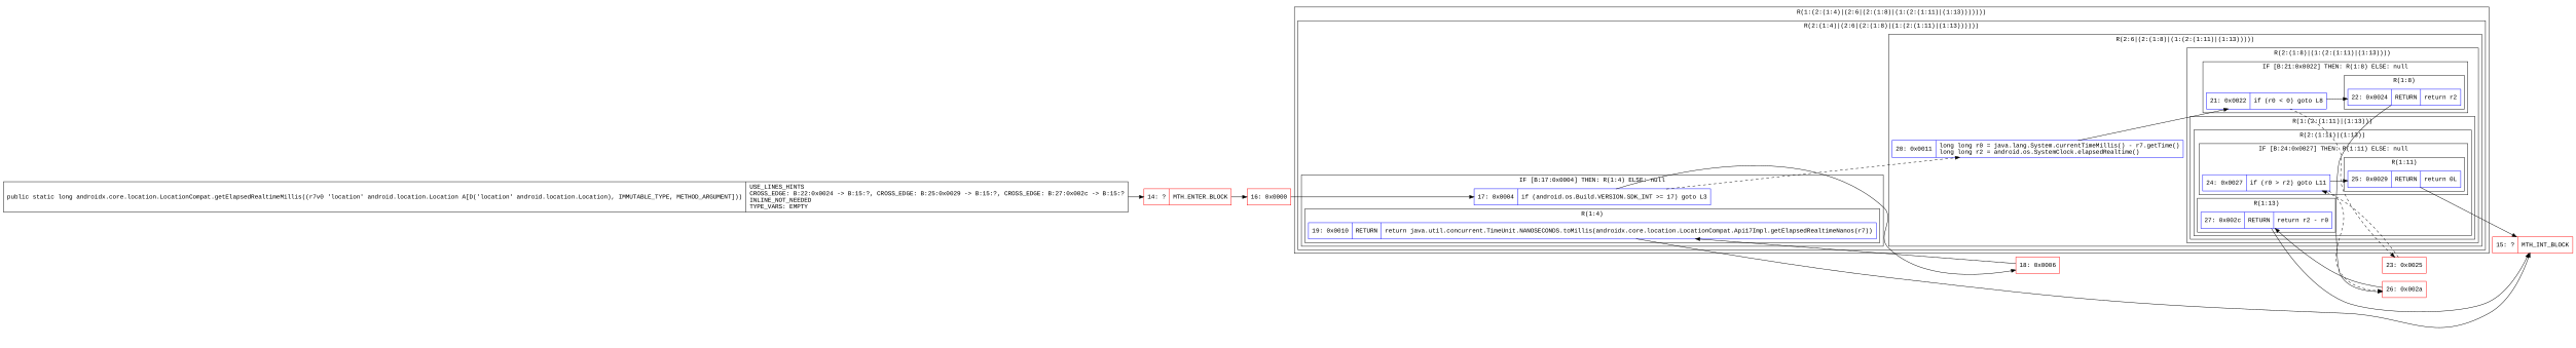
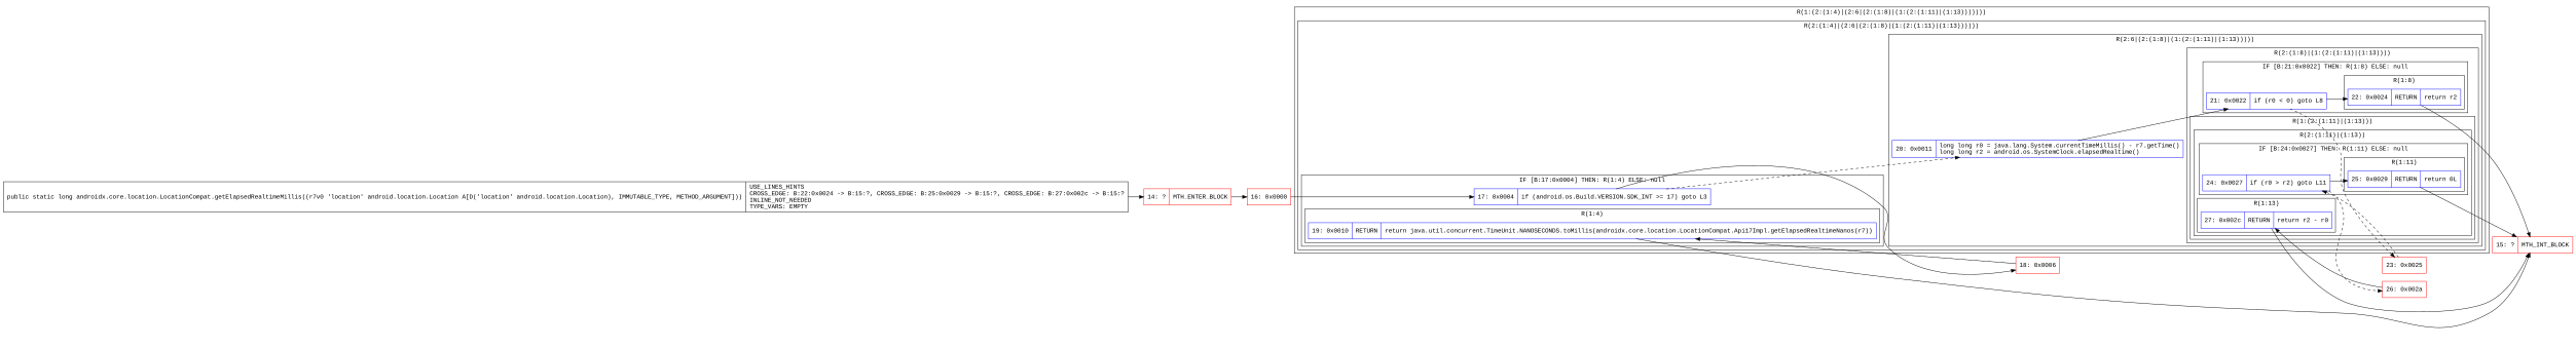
  digraph {
    fontname="Liberation Mono"
    rankdir=LR
    node [color=blue fontname="Liberation Mono" shape=record]
    edge [fontname="Liberation Mono"]
    n1 [label="{19\:\ 0x0010|RETURN\l|return java.util.concurrent.TimeUnit.NANOSECONDS.toMillis(androidx.core.location.LocationCompat.Api17Impl.getElapsedRealtimeNanos(r7))\l}"]
    n2 [label="{17\:\ 0x0004|if (android.os.Build.VERSION.SDK_INT \>= 17) goto L3\l}"]
    n3 [label="{22\:\ 0x0024|RETURN\l|return r2\l}"]
    n4 [label="{21\:\ 0x0022|if (r0 \< 0) goto L8\l}"]
    n5 [label="{25\:\ 0x0029|RETURN\l|return 0L\l}"]
    n6 [label="{24\:\ 0x0027|if (r0 \> r2) goto L11\l}"]
    n7 [label="{27\:\ 0x002c|RETURN\l|return r2 \- r0\l}"]
    n8 [label="{20\:\ 0x0011|long long r0 = java.lang.System.currentTimeMillis() \- r7.getTime()\llong long r2 = android.os.SystemClock.elapsedRealtime()\l}"]
    n9 [color=red label="{15\:\ ?|MTH_INT_BLOCK\l}"]
    n10 [color=red label="{18\:\ 0x0006}"]
    n11 [color=red label="{23\:\ 0x0025}"]
    n12 [color=red label="{26\:\ 0x002a}"]
    n13 [color=red label="{14\:\ ?|MTH_ENTER_BLOCK\l}"]
    n14 [color=red label="{16\:\ 0x0000}"]
    n15 [label="{public static long androidx.core.location.LocationCompat.getElapsedRealtimeMillis((r7v0 'location' android.location.Location A[D('location' android.location.Location), IMMUTABLE_TYPE, METHOD_ARGUMENT]))  | USE_LINES_HINTS\lCROSS_EDGE: B:22:0x0024 \-\> B:15:?, CROSS_EDGE: B:25:0x0029 \-\> B:15:?, CROSS_EDGE: B:27:0x002c \-\> B:15:?\lINLINE_NOT_NEEDED\lTYPE_VARS: EMPTY\l}" color=""]
    subgraph cluster_1 {
      label="R(1:(2:(1:4)|(2:6|(2:(1:8)|(1:(2:(1:11)|(1:13)))))))"
      subgraph cluster_2 {
        label="R(2:(1:4)|(2:6|(2:(1:8)|(1:(2:(1:11)|(1:13))))))"
        subgraph cluster_3 {
          label="IF [B:17:0x0004] THEN: R(1:4) ELSE: null"
          n2
          subgraph cluster_4 {
            label="R(1:4)"
            n1
          }
        }
        subgraph cluster_5 {
          label="R(2:6|(2:(1:8)|(1:(2:(1:11)|(1:13)))))"
          n8
          subgraph cluster_6 {
            label="R(2:(1:8)|(1:(2:(1:11)|(1:13))))"
            subgraph cluster_7 {
              label="IF [B:21:0x0022] THEN: R(1:8) ELSE: null"
              n4
              subgraph cluster_8 {
                label="R(1:8)"
                n3
              }
            }
            subgraph cluster_9 {
              label="R(1:(2:(1:11)|(1:13)))"
              subgraph cluster_10 {
                label="R(2:(1:11)|(1:13))"
                subgraph cluster_11 {
                  label="IF [B:24:0x0027] THEN: R(1:11) ELSE: null"
                  n6
                  subgraph cluster_12 {
                    label="R(1:11)"
                    n5
                  }
                }
                subgraph cluster_13 {
                  label="R(1:13)"
                  n7
                }
              }
            }
          }
        }
      }
    }
    n1 -> n9
    n2 -> n8 [style=dashed]
    n2 -> n10
-   n3 -> n12
+   n3 -> n9
    n4 -> n3
    n4 -> n11 [style=dashed]
    n5 -> n9
    n6 -> n5
    n6 -> n12 [style=dashed]
    n7 -> n9
    n8 -> n4
    n10 -> n1
    n11 -> n6 [style=dashed]
    n12 -> n7
    n13 -> n14
    n14 -> n2
    n15 -> n13
  }
